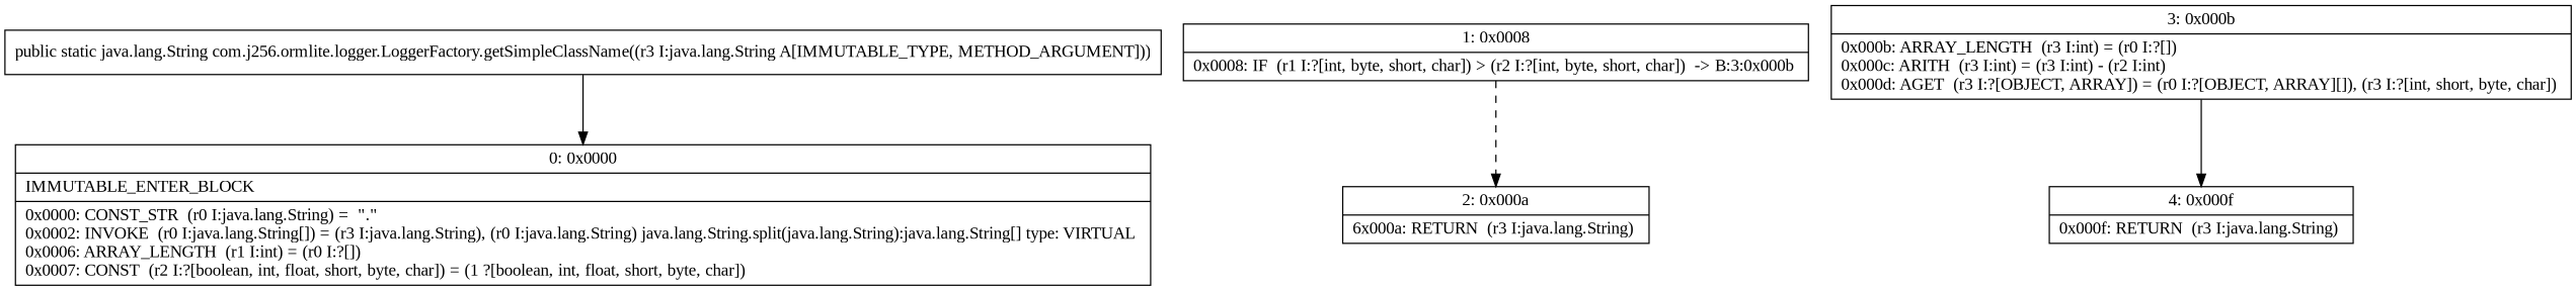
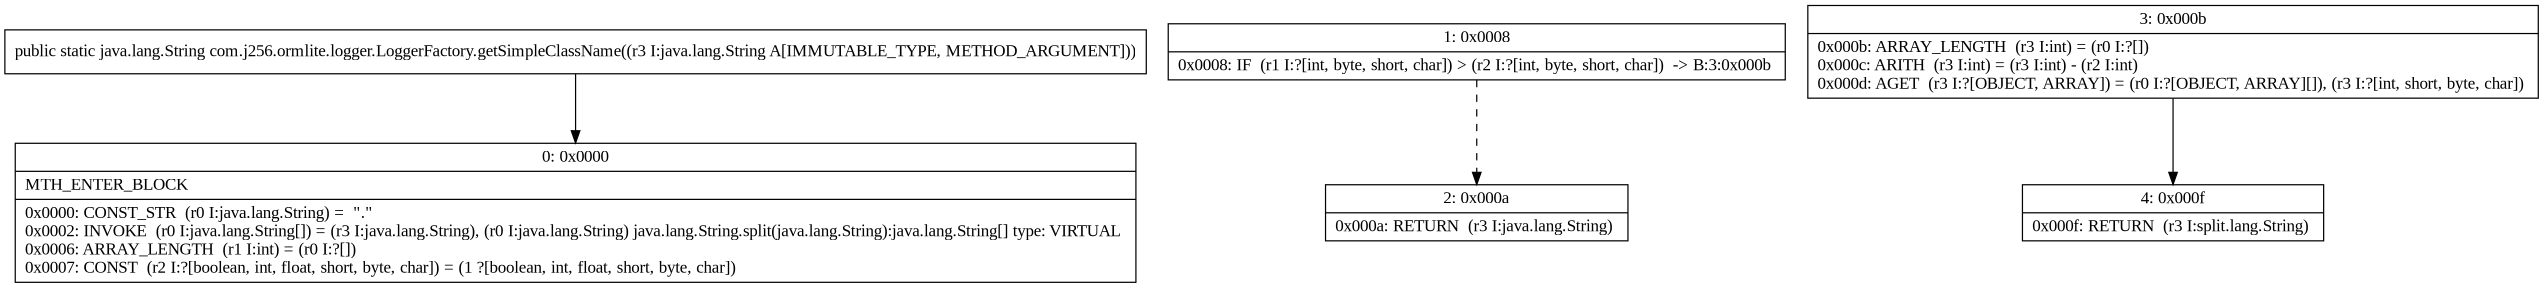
  digraph {
    fontname="Liberation Serif"
    node [fontname="Liberation Serif" shape=record]
    edge [fontname="Liberation Serif"]
-   n1 [label="{0\:\ 0x0000|IMMUTABLE_ENTER_BLOCK\l|0x0000: CONST_STR  (r0 I:java.lang.String) =  \".\" \l0x0002: INVOKE  (r0 I:java.lang.String[]) = (r3 I:java.lang.String), (r0 I:java.lang.String) java.lang.String.split(java.lang.String):java.lang.String[] type: VIRTUAL \l0x0006: ARRAY_LENGTH  (r1 I:int) = (r0 I:?[]) \l0x0007: CONST  (r2 I:?[boolean, int, float, short, byte, char]) = (1 ?[boolean, int, float, short, byte, char]) \l}"]
+   n1 [label="{0\:\ 0x0000|MTH_ENTER_BLOCK\l|0x0000: CONST_STR  (r0 I:java.lang.String) =  \".\" \l0x0002: INVOKE  (r0 I:java.lang.String[]) = (r3 I:java.lang.String), (r0 I:java.lang.String) java.lang.String.split(java.lang.String):java.lang.String[] type: VIRTUAL \l0x0006: ARRAY_LENGTH  (r1 I:int) = (r0 I:?[]) \l0x0007: CONST  (r2 I:?[boolean, int, float, short, byte, char]) = (1 ?[boolean, int, float, short, byte, char]) \l}"]
    n2 [label="{1\:\ 0x0008|0x0008: IF  (r1 I:?[int, byte, short, char]) \> (r2 I:?[int, byte, short, char])  \-\> B:3:0x000b \l}"]
-   n3 [label="{2\:\ 0x000a|6x000a: RETURN  (r3 I:java.lang.String) \l}"]
+   n3 [label="{2\:\ 0x000a|0x000a: RETURN  (r3 I:java.lang.String) \l}"]
    n4 [label="{3\:\ 0x000b|0x000b: ARRAY_LENGTH  (r3 I:int) = (r0 I:?[]) \l0x000c: ARITH  (r3 I:int) = (r3 I:int) \- (r2 I:int) \l0x000d: AGET  (r3 I:?[OBJECT, ARRAY]) = (r0 I:?[OBJECT, ARRAY][]), (r3 I:?[int, short, byte, char]) \l}"]
-   n5 [label="{4\:\ 0x000f|0x000f: RETURN  (r3 I:java.lang.String) \l}"]
+   n5 [label="{4\:\ 0x000f|0x000f: RETURN  (r3 I:split.lang.String) \l}"]
    n6 [label="{public static java.lang.String com.j256.ormlite.logger.LoggerFactory.getSimpleClassName((r3 I:java.lang.String A[IMMUTABLE_TYPE, METHOD_ARGUMENT])) }"]
    n2 -> n3 [style=dashed]
    n4 -> n5
    n6 -> n1
  }
